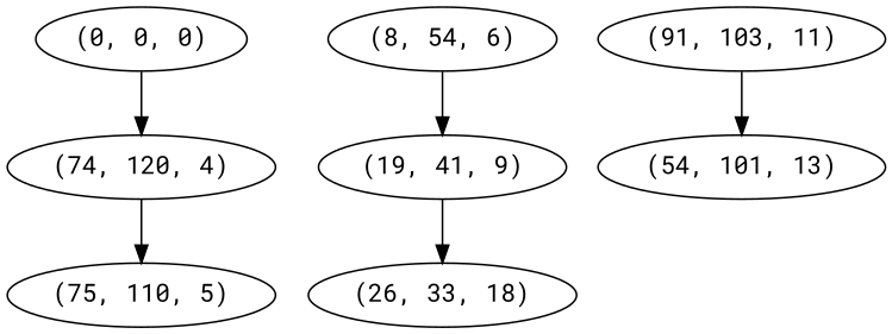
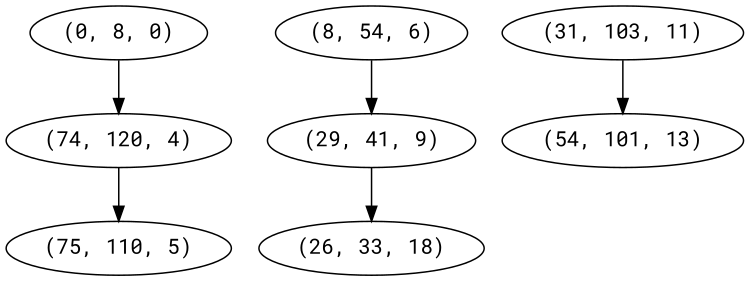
  digraph {
    fontname="Roboto Mono"
    node [fontname="Roboto Mono"]
    edge [fontname="Roboto Mono"]
-   "(0, 0, 0)"
+   "(0, 0, 0)" [label="(0, 8, 0)"]
    "(74, 120, 4)"
    "(8, 54, 6)"
-   "(19, 41, 9)"
+   "(19, 41, 9)" [label="(29, 41, 9)"]
    "(75, 110, 5)"
    n6 [label="(26, 33, 18)"]
    n7 [label="(54, 101, 13)"]
-   "(91, 103, 11)"
+   "(91, 103, 11)" [label="(31, 103, 11)"]
    "(0, 0, 0)" -> "(74, 120, 4)"
    "(74, 120, 4)" -> "(75, 110, 5)"
    "(8, 54, 6)" -> "(19, 41, 9)"
    "(19, 41, 9)" -> n6
    "(91, 103, 11)" -> n7
  }
